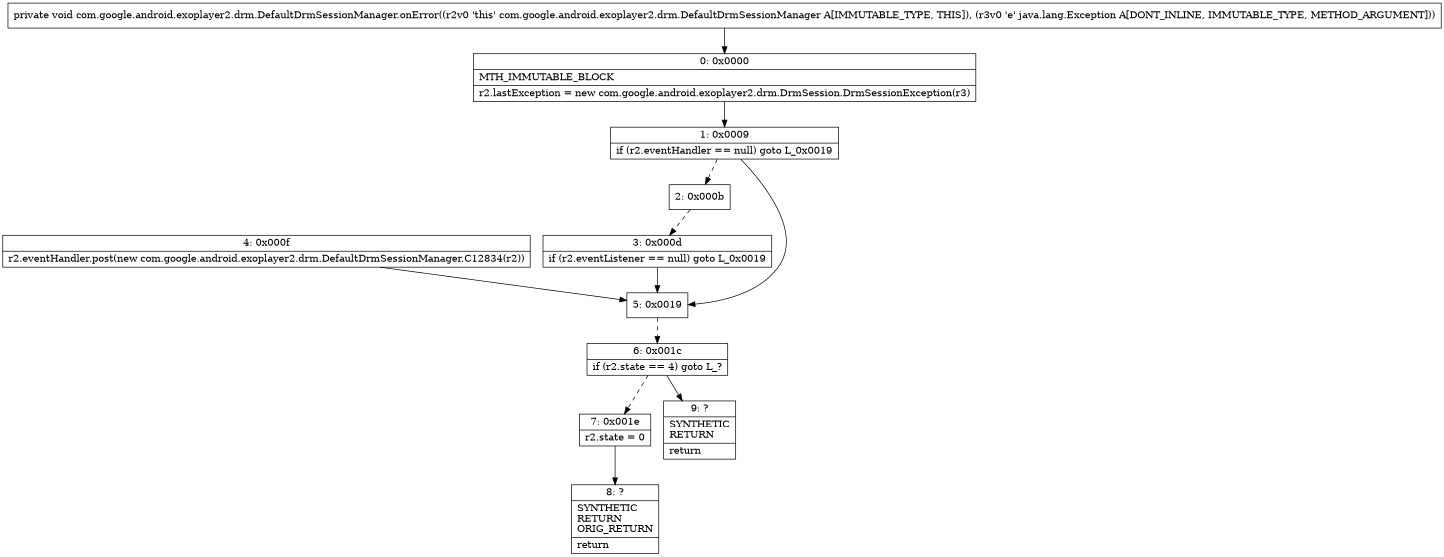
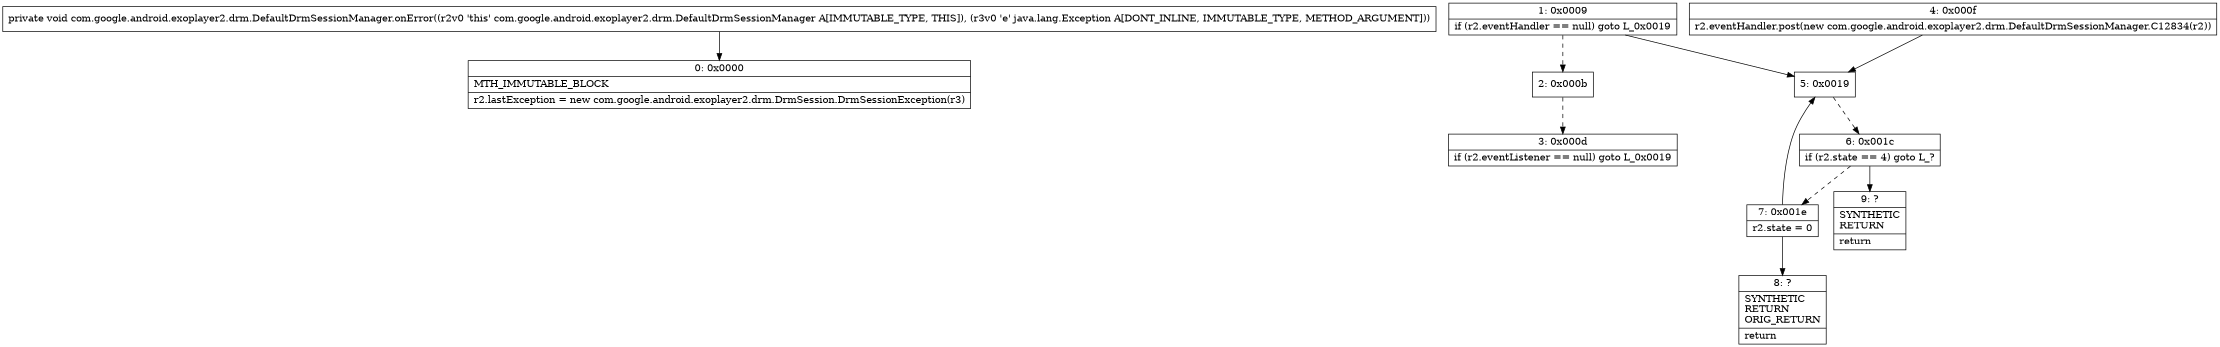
  digraph {
    node [shape=record]
    n1 [label="{0\:\ 0x0000|MTH_IMMUTABLE_BLOCK\l|r2.lastException = new com.google.android.exoplayer2.drm.DrmSession.DrmSessionException(r3)\l}"]
    n2 [label="{1\:\ 0x0009|if (r2.eventHandler == null) goto L_0x0019\l}"]
    n3 [label="{2\:\ 0x000b}"]
    n4 [label="{5\:\ 0x0019}"]
    n5 [label="{3\:\ 0x000d|if (r2.eventListener == null) goto L_0x0019\l}"]
    n6 [label="{6\:\ 0x001c|if (r2.state == 4) goto L_?\l}"]
    n7 [label="{4\:\ 0x000f|r2.eventHandler.post(new com.google.android.exoplayer2.drm.DefaultDrmSessionManager.C12834(r2))\l}"]
    n8 [label="{7\:\ 0x001e|r2.state = 0\l}"]
    n9 [label="{9\:\ ?|SYNTHETIC\lRETURN\l|return\l}"]
    n10 [label="{8\:\ ?|SYNTHETIC\lRETURN\lORIG_RETURN\l|return\l}"]
    n11 [label="{private void com.google.android.exoplayer2.drm.DefaultDrmSessionManager.onError((r2v0 'this' com.google.android.exoplayer2.drm.DefaultDrmSessionManager A[IMMUTABLE_TYPE, THIS]), (r3v0 'e' java.lang.Exception A[DONT_INLINE, IMMUTABLE_TYPE, METHOD_ARGUMENT])) }"]
-   n1 -> n2
    n2 -> n3 [style=dashed]
    n2 -> n4
    n3 -> n5 [style=dashed]
    n4 -> n6 [style=dashed]
-   n5 -> n4
+   n8 -> n4
    n6 -> n8 [style=dashed]
    n6 -> n9
    n7 -> n4
    n8 -> n10
    n11 -> n1
  }
